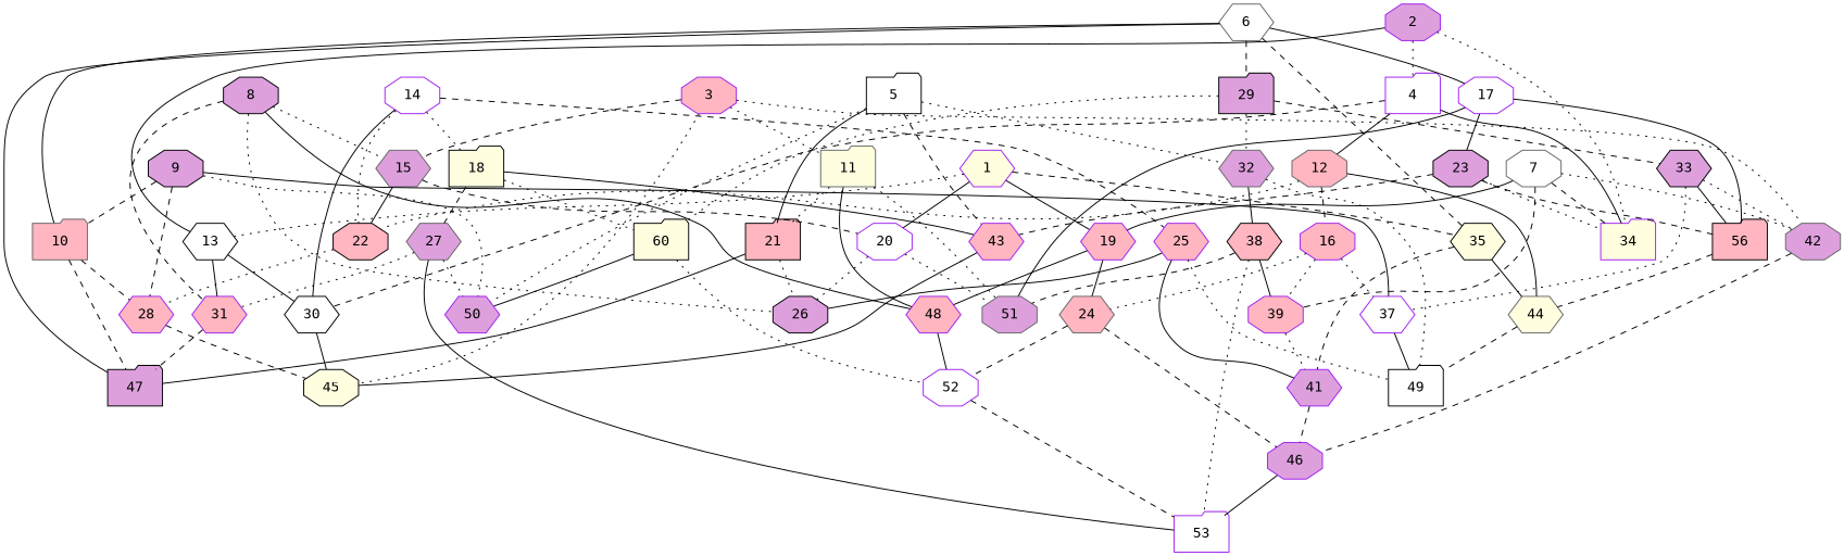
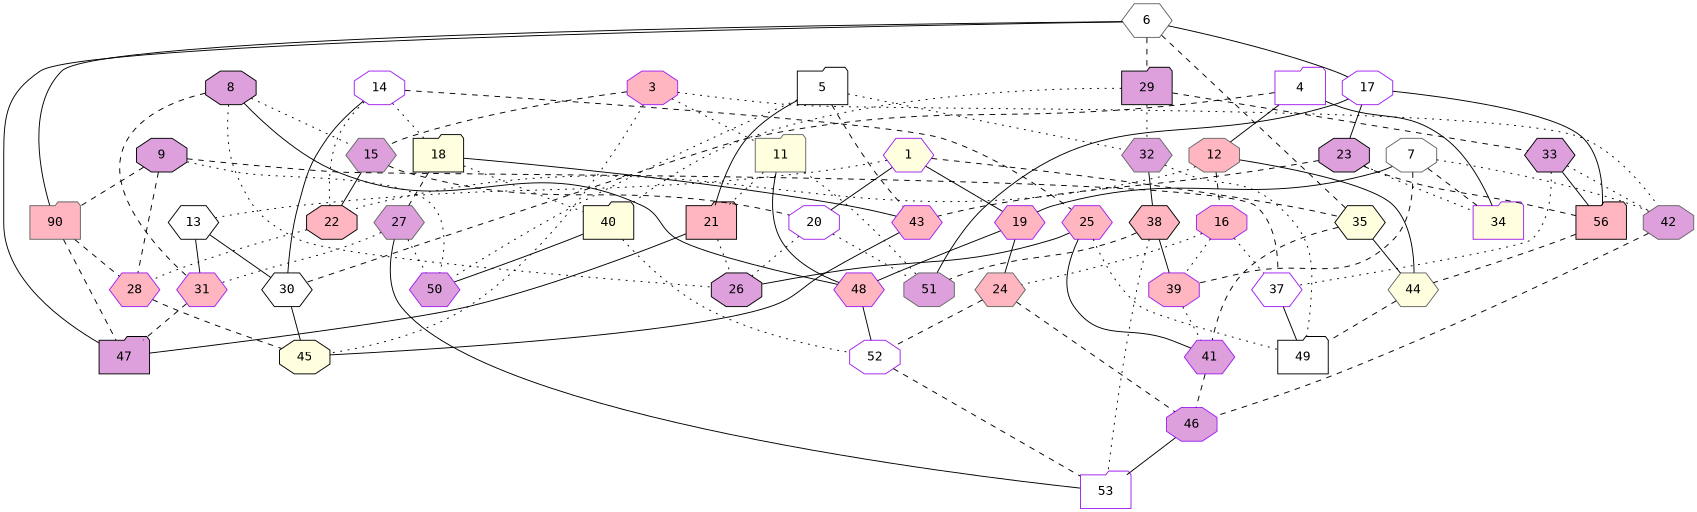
  graph {
    fontname="DejaVu Sans Mono"
    node [color=purple fillcolor=lightpink fontname="DejaVu Sans Mono" shape=hexagon style=filled]
    edge [fontname="DejaVu Sans Mono" style=dotted]
    1 [fillcolor=lightyellow]
    13 [color=black fillcolor=white]
    19
    20 [fillcolor=white shape=octagon]
    35 [color=black fillcolor=lightyellow]
    30 [color=black fillcolor=white]
    31
    48
    24 [color=gray40]
    26 [color=black fillcolor=plum shape=octagon]
    51 [color=gray40 fillcolor=plum shape=octagon]
    44 [color=gray40 fillcolor=lightyellow]
    41 [fillcolor=plum]
-   2 [fillcolor=plum shape=octagon]
    4 [fillcolor=white shape=folder]
    34 [fillcolor=lightyellow shape=folder]
    12 [color=gray40 shape=octagon]
    17 [fillcolor=white shape=octagon]
    23 [color=black fillcolor=plum shape=octagon]
    n20 [color=black label=56 shape=folder]
    3 [shape=octagon]
    11 [color=gray40 fillcolor=lightyellow shape=folder]
    15 [color=gray40 fillcolor=plum]
    42 [color=gray40 fillcolor=plum shape=octagon]
    45 [color=black fillcolor=lightyellow shape=octagon]
    21 [color=black shape=folder]
    22 [color=black shape=octagon]
    46 [fillcolor=plum shape=octagon]
    16 [shape=octagon]
    5 [color=black fillcolor=white shape=folder]
    32 [color=gray40 fillcolor=plum]
    43
    50 [fillcolor=plum]
    47 [color=black fillcolor=plum shape=folder]
    49 [color=black fillcolor=white shape=folder]
    38 [color=black]
    6 [color=gray40 fillcolor=white]
-   10 [color=gray40 shape=folder]
+   10 [color=gray40 shape=folder label=90]
    29 [color=black fillcolor=plum shape=folder]
    28
-   40 [color=black fillcolor=lightyellow shape=folder label=60]
+   40 [color=black fillcolor=lightyellow shape=folder]
    33 [color=black fillcolor=plum]
    7 [color=gray40 fillcolor=white shape=octagon]
    39 [shape=octagon]
    8 [color=black fillcolor=plum shape=octagon]
    52 [fillcolor=white shape=octagon]
    9 [color=black fillcolor=plum shape=octagon]
    37 [fillcolor=white]
    14 [fillcolor=white shape=octagon]
    18 [color=black fillcolor=lightyellow shape=folder]
    25
    27 [color=gray40 fillcolor=plum]
    53 [fillcolor=white shape=folder]
    1 -- 13
    1 -- 19 [style=solid]
    1 -- 20 [style=solid]
    1 -- 35 [style=dashed]
    13 -- 30 [style=solid]
    13 -- 31 [style=solid]
    19 -- 48 [style=solid]
    19 -- 24 [style=solid]
    20 -- 26
    20 -- 51
    35 -- 44 [style=solid]
    35 -- 41 [style=dashed]
    30 -- 45 [style=solid]
    31 -- 47 [style=dashed]
    48 -- 52 [style=solid]
    24 -- 46 [style=dashed]
    24 -- 52 [style=dashed]
    44 -- 49 [style=dashed]
    41 -- 46 [style=dashed]
-   2 -- 13 [style=solid]
-   2 -- 4
-   2 -- 34
    4 -- 30 [style=dashed]
    4 -- 34 [style=solid]
    4 -- 12 [style=solid]
    12 -- 44 [style=solid]
    12 -- 22
    12 -- 16 [style=dashed]
    17 -- 51 [style=solid]
    17 -- 23 [style=solid]
    17 -- n20 [style=solid]
    23 -- 34
    23 -- n20 [style=dashed]
    23 -- 43 [style=dashed]
    n20 -- 44 [style=dashed]
    3 -- 11
    3 -- 15 [style=dashed]
    3 -- 42
    3 -- 45
    11 -- 48 [style=solid]
    11 -- 51
    11 -- 21
    15 -- 20 [style=dashed]
    15 -- 22 [style=solid]
    42 -- 46 [style=dashed]
    21 -- 26
    21 -- 47 [style=solid]
    22 -- 28
    46 -- 53 [style=solid]
    16 -- 24
    16 -- 39
    16 -- 37
    5 -- 21 [style=solid]
    5 -- 32
    5 -- 43 [style=dashed]
    5 -- 50
    32 -- 49
    32 -- 38 [style=solid]
    43 -- 45 [style=solid]
    38 -- 51 [style=dashed]
    38 -- 39 [style=solid]
    38 -- 53
    6 -- 35 [style=dashed]
    6 -- 17 [style=solid]
    6 -- 47 [style=solid]
    6 -- 10 [style=solid]
    6 -- 29 [style=dashed]
    10 -- 47 [style=dashed]
    10 -- 28 [style=dashed]
    29 -- 32
    29 -- 40
    29 -- 33 [style=dashed]
    28 -- 45 [style=dashed]
    40 -- 50 [style=solid]
    40 -- 52
    33 -- n20 [style=solid]
    33 -- 42
    33 -- 37
    7 -- 19 [style=solid]
    7 -- 34 [style=dashed]
    7 -- 42
    7 -- 39 [style=dashed]
    39 -- 41
    8 -- 31 [style=dashed]
    8 -- 48 [style=solid]
    8 -- 26
    8 -- 15
    52 -- 53 [style=dashed]
    9 -- 50
    9 -- 10 [style=dashed]
    9 -- 28 [style=dashed]
-   9 -- 37 [style=solid]
+   9 -- 37 [style=dashed]
    37 -- 49 [style=solid]
    14 -- 30 [style=solid]
    14 -- 22
    14 -- 18
    14 -- 25 [style=dashed]
    18 -- 43 [style=solid]
    18 -- 40
    18 -- 27 [style=dashed]
    25 -- 26 [style=solid]
    25 -- 41 [style=solid]
    25 -- 49
    27 -- 31
    27 -- 50
    27 -- 53 [style=solid]
  }
